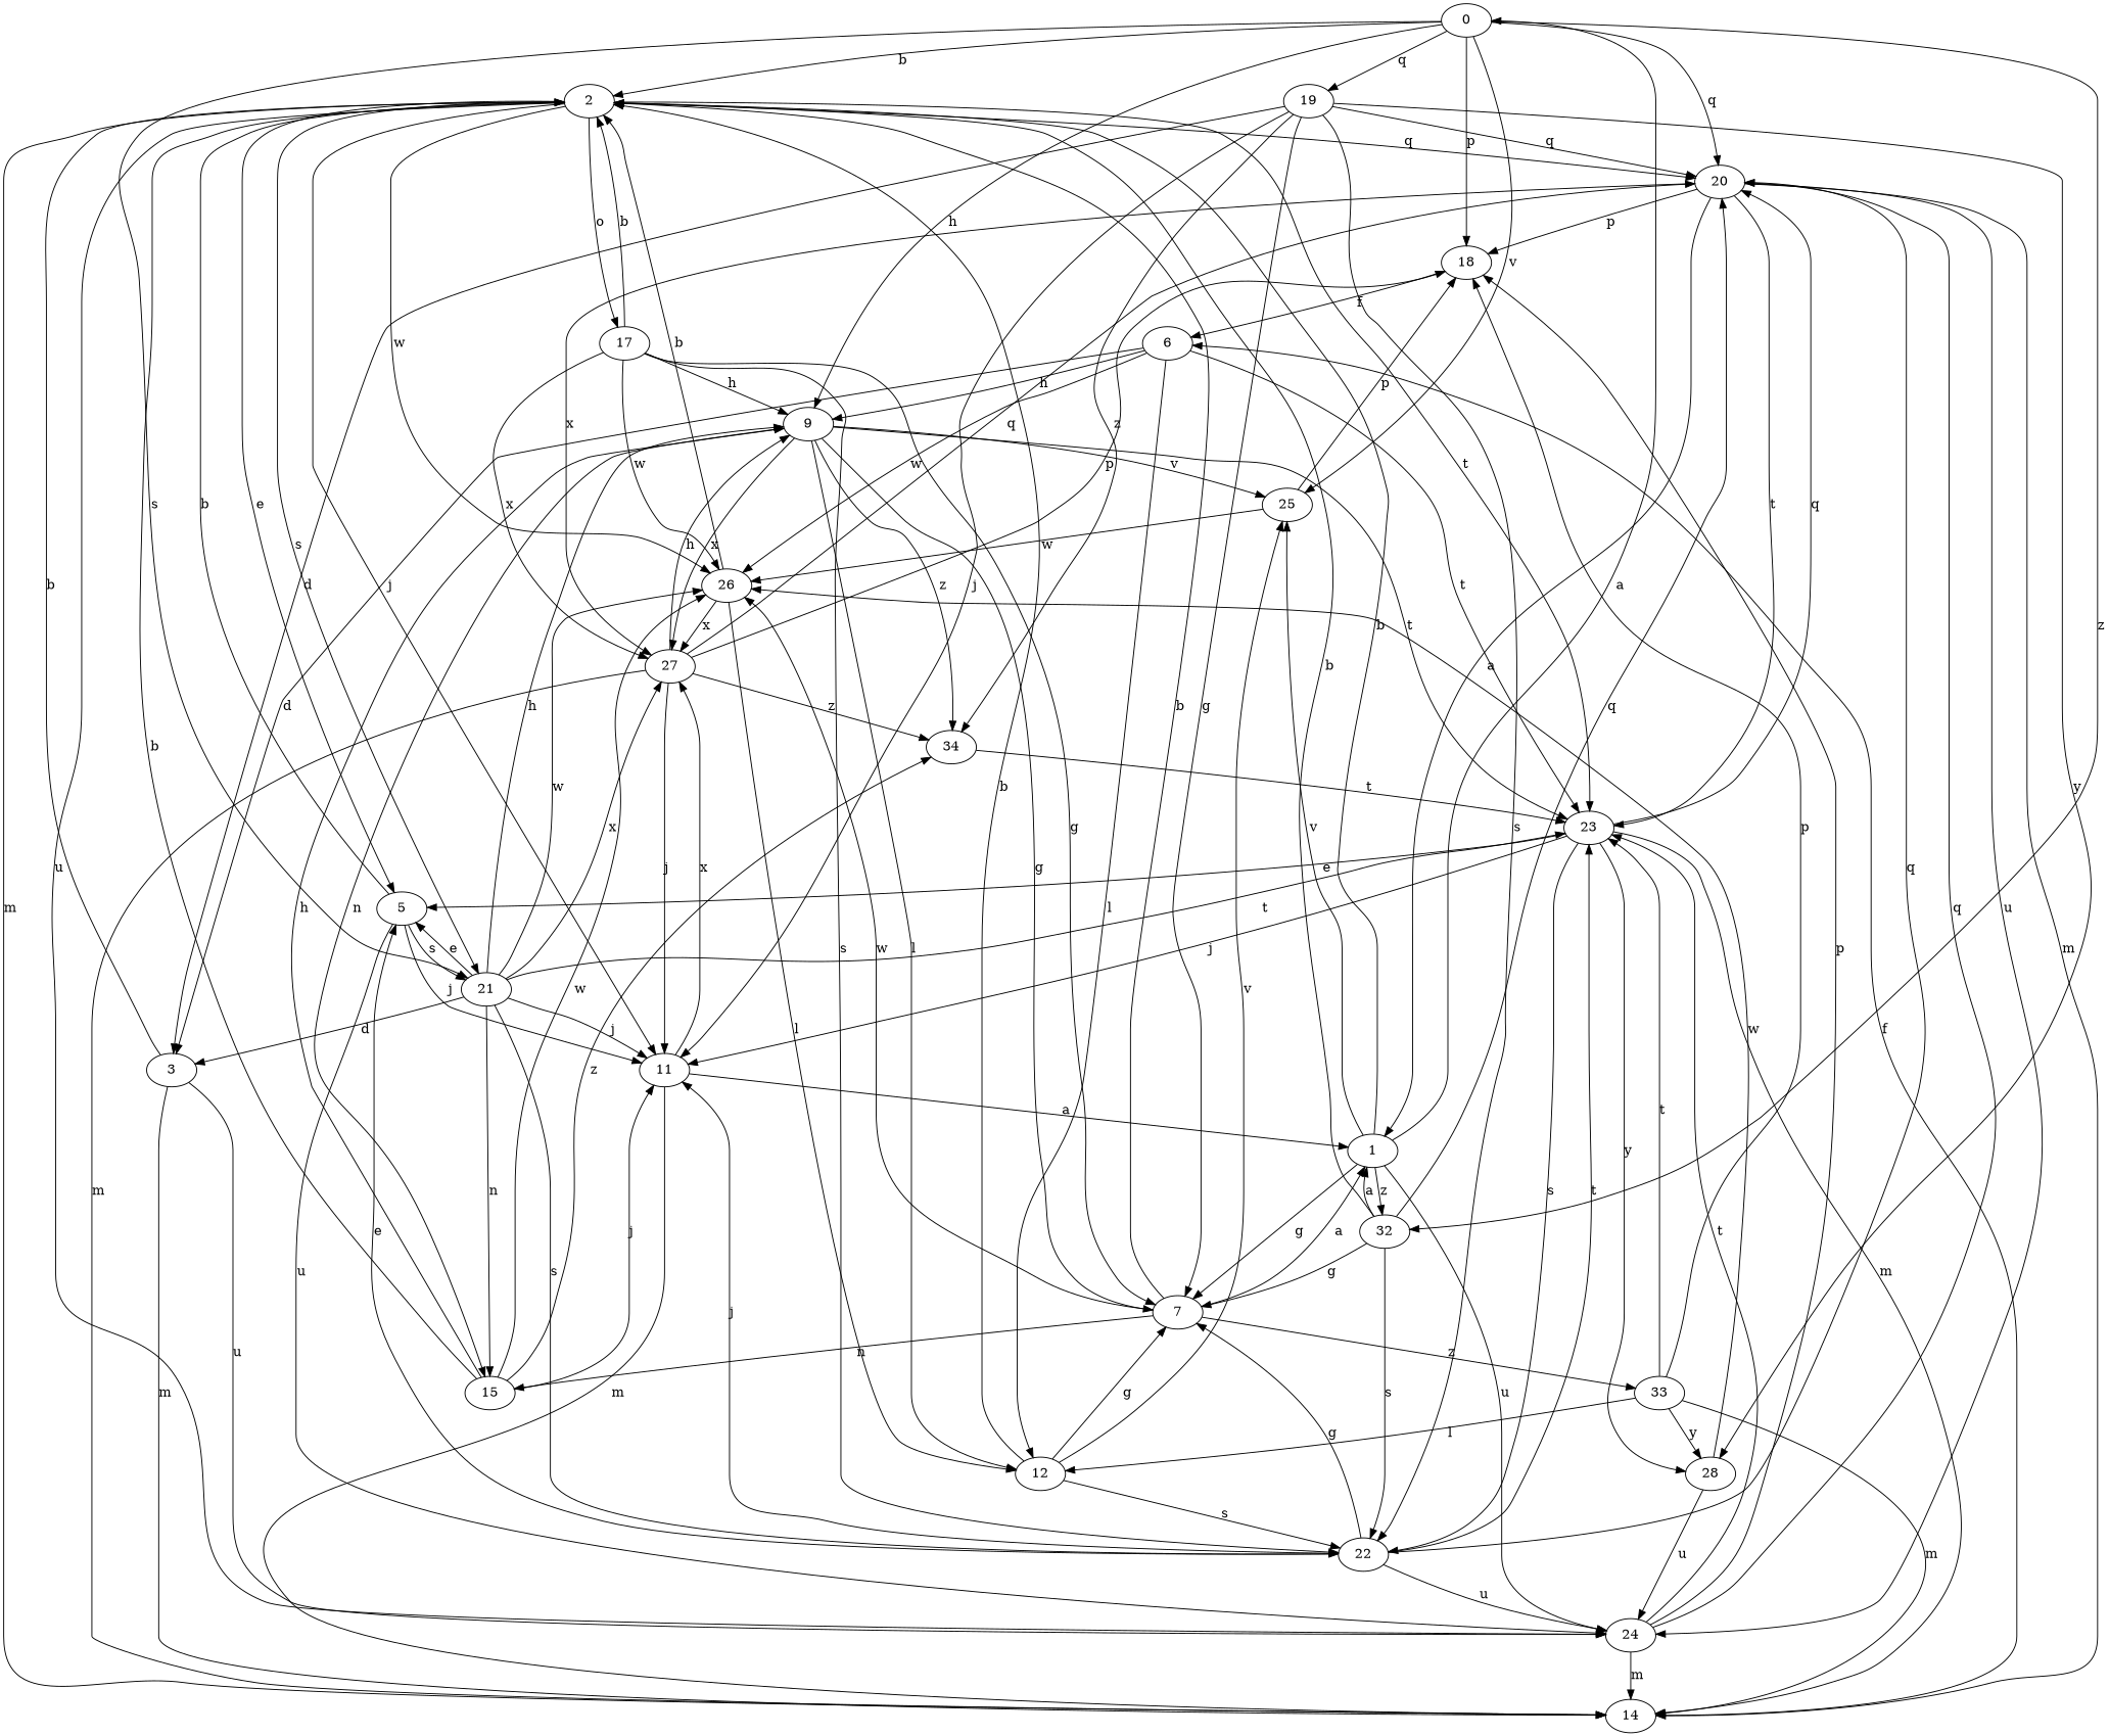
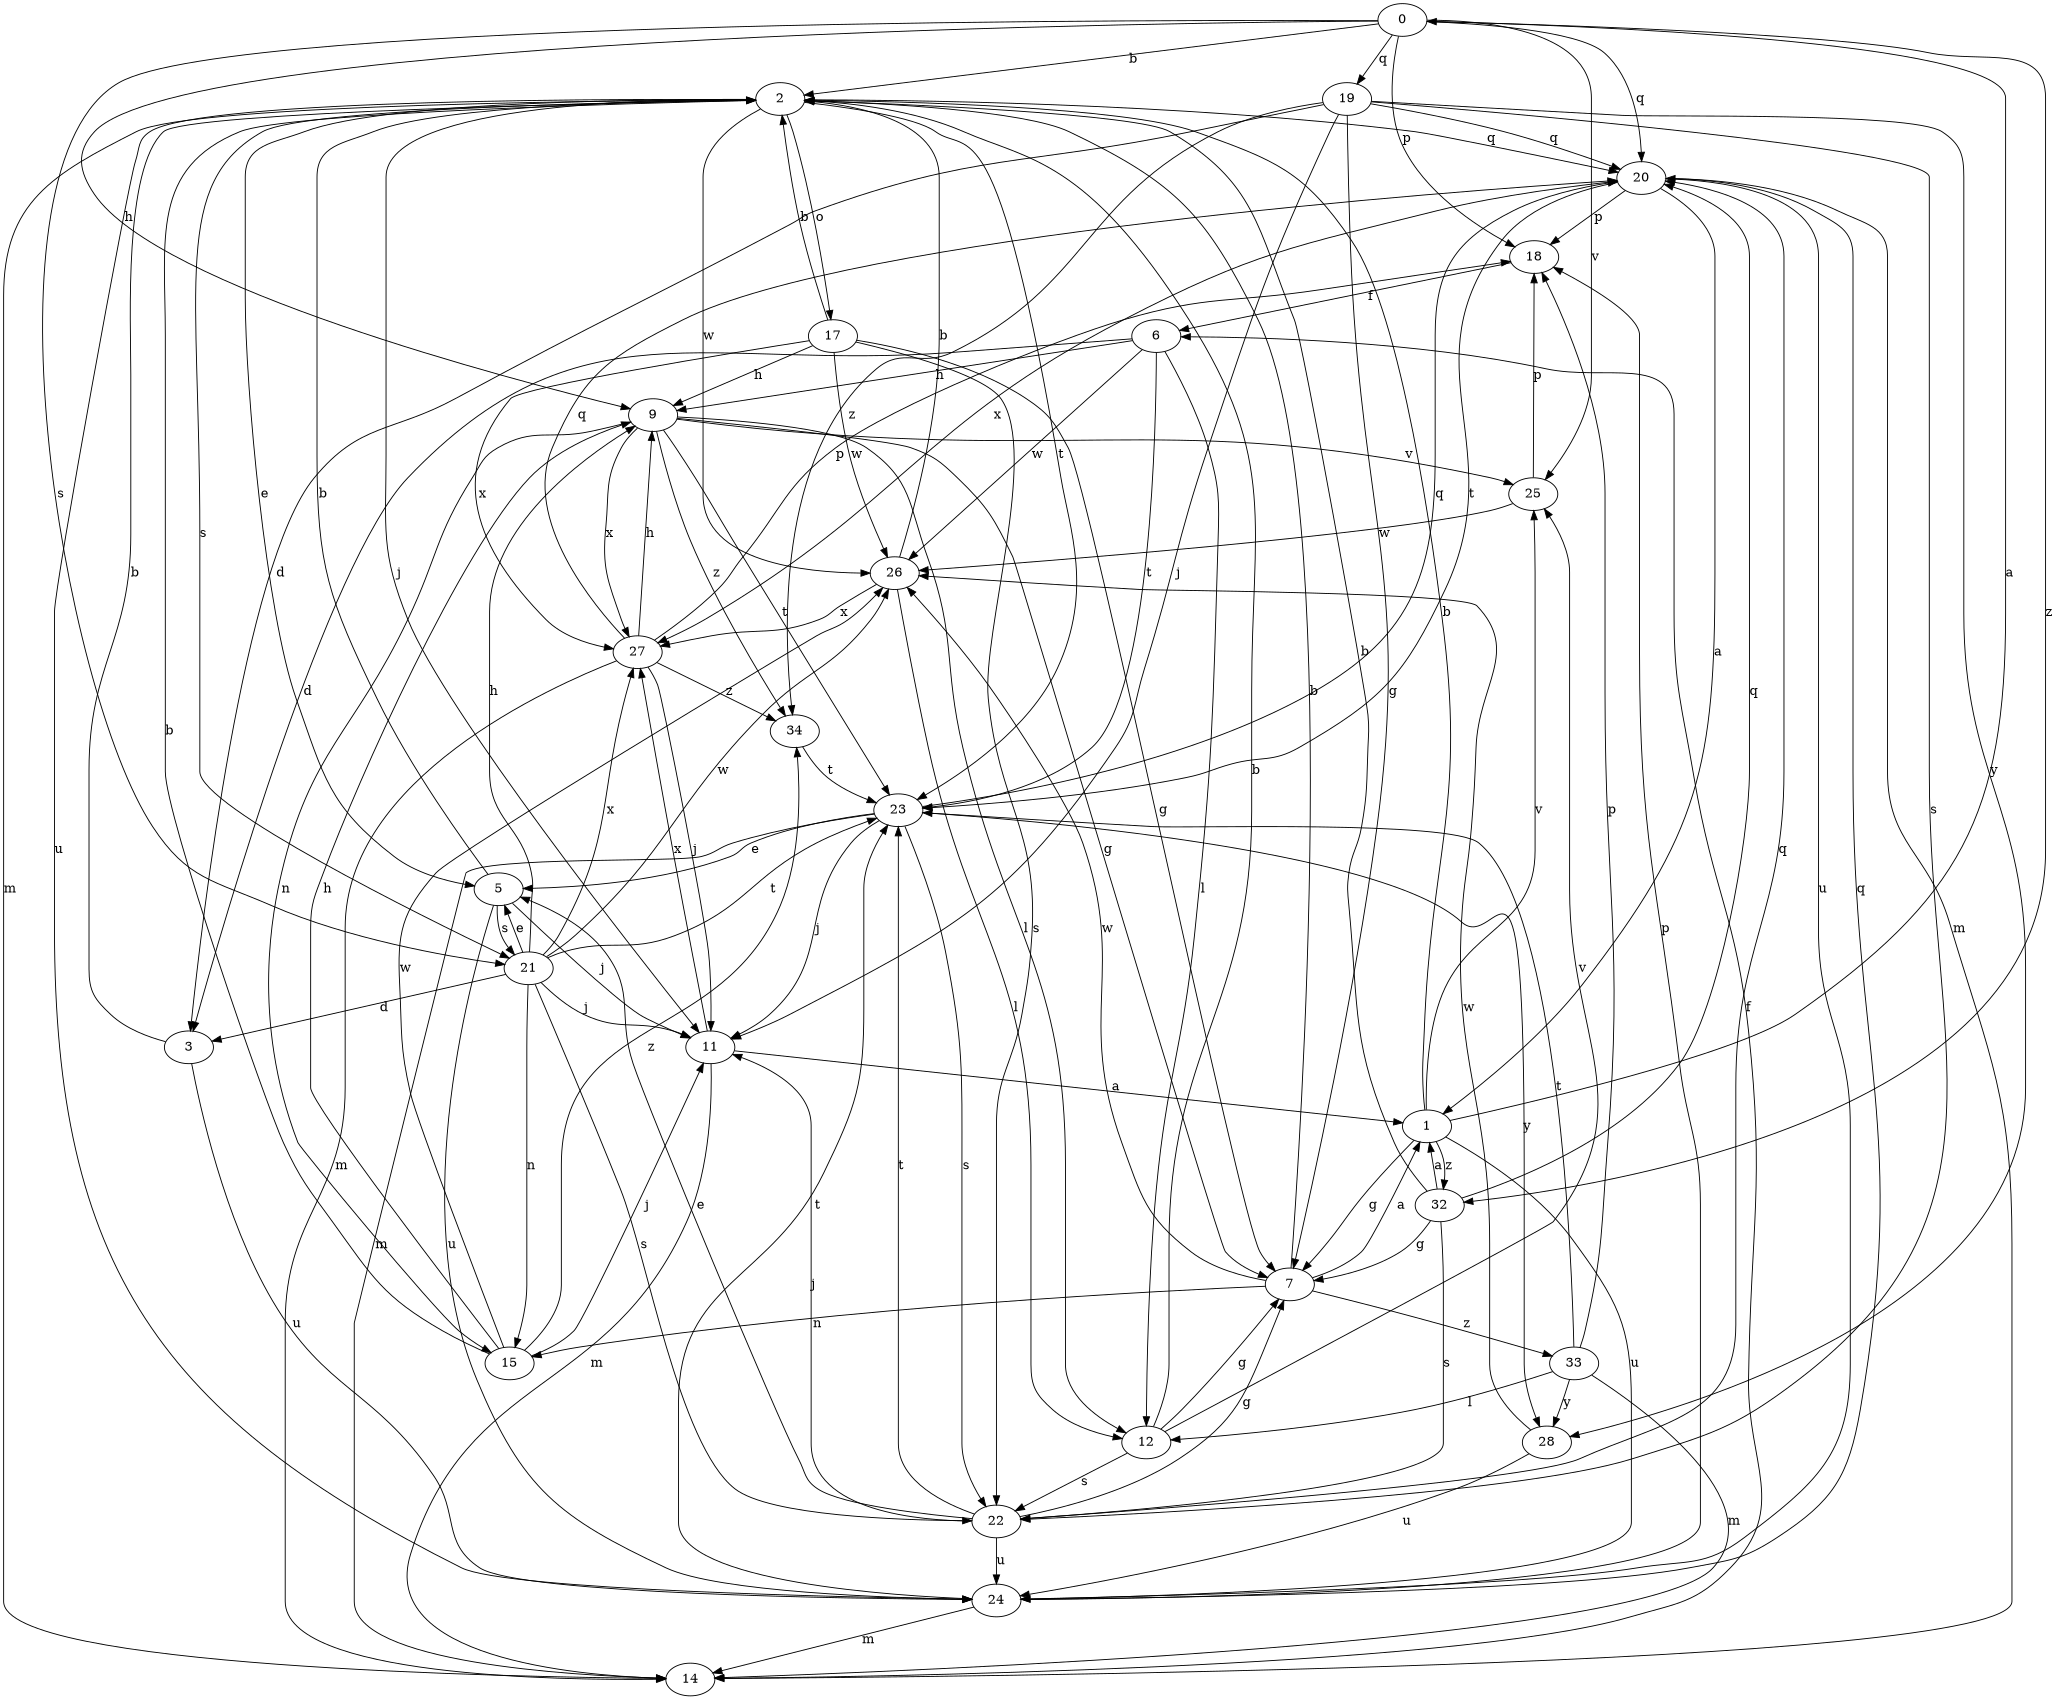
  strict digraph {
    fontname="DejaVu Serif"
    node [fontname="DejaVu Serif"]
    edge [fontname="DejaVu Serif"]
    0
    2
    9
    18
    19
    20
    21
    25
    32
    24
    5
    11
    14
    17
    23
    26
    7
    12
    15
    27
    34
    6
    3
    22
    28
    1
    33
    0 -> 2 [label=b]
    0 -> 9 [label=h]
    0 -> 18 [label=p]
    0 -> 19 [label=q]
    0 -> 20 [label=q]
    0 -> 21 [label=s]
    0 -> 25 [label=v]
    0 -> 32 [label=z]
    2 -> 20 [label=q]
    2 -> 21 [label=s]
    2 -> 24 [label=u]
    2 -> 5 [label=e]
    2 -> 11 [label=j]
    2 -> 14 [label=m]
    2 -> 17 [label=o]
    2 -> 23 [label=t]
    2 -> 26 [label=w]
    9 -> 25 [label=v]
    9 -> 23 [label=t]
    9 -> 7 [label=g]
    9 -> 12 [label=l]
    9 -> 15 [label=n]
    9 -> 27 [label=x]
    9 -> 34 [label=z]
    18 -> 6 [label=f]
    19 -> 20 [label=q]
    19 -> 11 [label=j]
    19 -> 7 [label=g]
    19 -> 34 [label=z]
    19 -> 3 [label=d]
    19 -> 22 [label=s]
    19 -> 28 [label=y]
    20 -> 18 [label=p]
    20 -> 24 [label=u]
    20 -> 14 [label=m]
    20 -> 23 [label=t]
    20 -> 27 [label=x]
    20 -> 1 [label=a]
    21 -> 9 [label=h]
    21 -> 5 [label=e]
    21 -> 11 [label=j]
    21 -> 23 [label=t]
    21 -> 26 [label=w]
    21 -> 15 [label=n]
    21 -> 27 [label=x]
    21 -> 3 [label=d]
    21 -> 22 [label=s]
    25 -> 18 [label=p]
    25 -> 26 [label=w]
    32 -> 2 [label=b]
    32 -> 20 [label=q]
    32 -> 7 [label=g]
    32 -> 22 [label=s]
    32 -> 1 [label=a]
    24 -> 18 [label=p]
    24 -> 20 [label=q]
    24 -> 14 [label=m]
    24 -> 23 [label=t]
    5 -> 2 [label=b]
    5 -> 21 [label=s]
    5 -> 24 [label=u]
    5 -> 11 [label=j]
    11 -> 14 [label=m]
    11 -> 27 [label=x]
    11 -> 1 [label=a]
    14 -> 6 [label=f]
    17 -> 2 [label=b]
    17 -> 9 [label=h]
    17 -> 26 [label=w]
    17 -> 7 [label=g]
    17 -> 27 [label=x]
    17 -> 22 [label=s]
    23 -> 20 [label=q]
    23 -> 5 [label=e]
    23 -> 11 [label=j]
    23 -> 14 [label=m]
    23 -> 22 [label=s]
    23 -> 28 [label=y]
    26 -> 2 [label=b]
    26 -> 12 [label=l]
    26 -> 27 [label=x]
    7 -> 2 [label=b]
    7 -> 26 [label=w]
    7 -> 15 [label=n]
    7 -> 1 [label=a]
    7 -> 33 [label=z]
    12 -> 2 [label=b]
    12 -> 25 [label=v]
    12 -> 7 [label=g]
    12 -> 22 [label=s]
    15 -> 2 [label=b]
    15 -> 9 [label=h]
    15 -> 11 [label=j]
    15 -> 26 [label=w]
    15 -> 34 [label=z]
    27 -> 9 [label=h]
    27 -> 18 [label=p]
    27 -> 20 [label=q]
    27 -> 11 [label=j]
    27 -> 14 [label=m]
    27 -> 34 [label=z]
    34 -> 23 [label=t]
    6 -> 9 [label=h]
    6 -> 23 [label=t]
    6 -> 26 [label=w]
    6 -> 12 [label=l]
    6 -> 3 [label=d]
    3 -> 2 [label=b]
    3 -> 24 [label=u]
-   3 -> 14 [label=m]
    22 -> 20 [label=q]
    22 -> 24 [label=u]
    22 -> 5 [label=e]
    22 -> 11 [label=j]
    22 -> 23 [label=t]
    22 -> 7 [label=g]
    28 -> 24 [label=u]
    28 -> 26 [label=w]
    1 -> 0 [label=a]
    1 -> 2 [label=b]
    1 -> 25 [label=v]
    1 -> 32 [label=z]
    1 -> 24 [label=u]
    1 -> 7 [label=g]
    33 -> 18 [label=p]
    33 -> 14 [label=m]
    33 -> 23 [label=t]
    33 -> 12 [label=l]
    33 -> 28 [label=y]
  }
